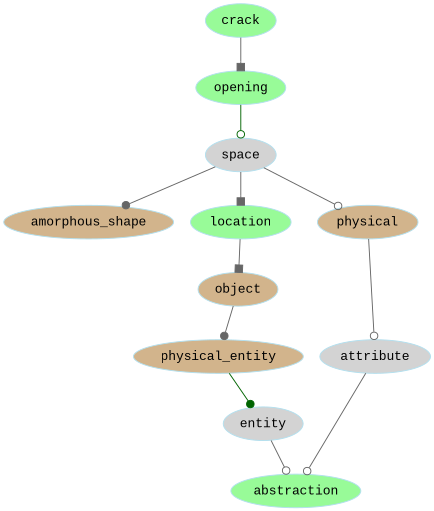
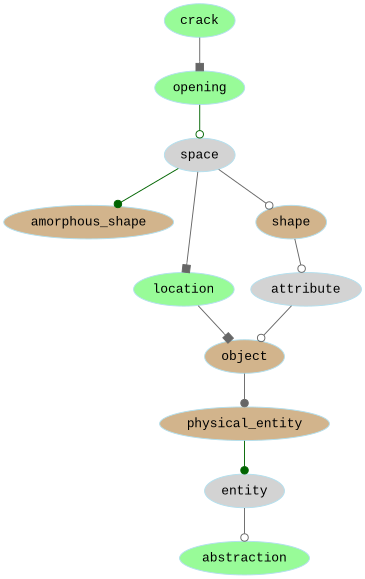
  digraph {
    fontname="Liberation Mono"
    node [color=lightblue2 fillcolor=palegreen fontname="Liberation Mono" style=filled]
    edge [arrowhead=odot color=gray40 fontname="Liberation Mono"]
    crack
    opening
    space [fillcolor=lightgrey]
    amorphous_shape [fillcolor=tan]
    location
-   shape [fillcolor=tan label=physical]
+   shape [fillcolor=tan]
    object [fillcolor=tan]
    attribute [fillcolor=lightgrey]
    abstraction
    entity [fillcolor=lightgrey]
    physical_entity [fillcolor=tan]
    crack -> opening [arrowhead=box]
    opening -> space [color=darkgreen]
-   space -> amorphous_shape [arrowhead=dot]
+   space -> amorphous_shape [arrowhead=dot color=darkgreen]
    space -> location [arrowhead=box]
    space -> shape
    location -> object [arrowhead=box]
    shape -> attribute
    object -> physical_entity [arrowhead=dot]
-   attribute -> abstraction
+   attribute -> object
    entity -> abstraction
    physical_entity -> entity [arrowhead=dot color=darkgreen]
  }
